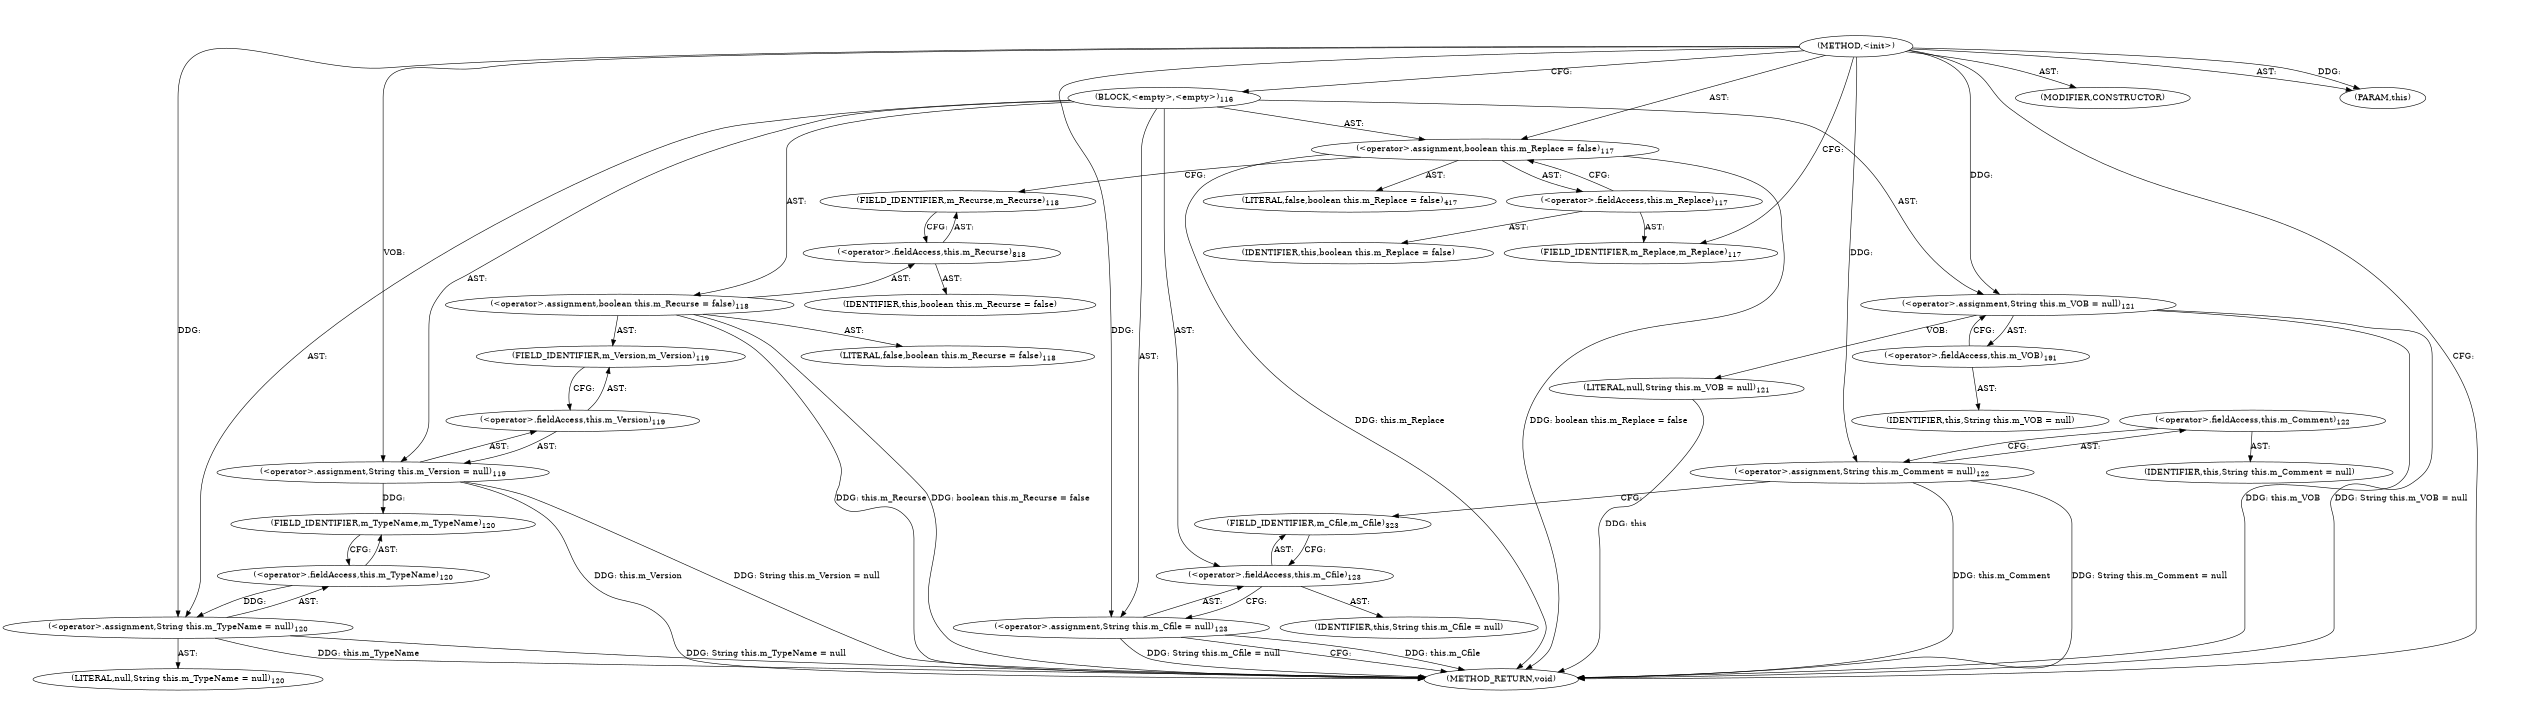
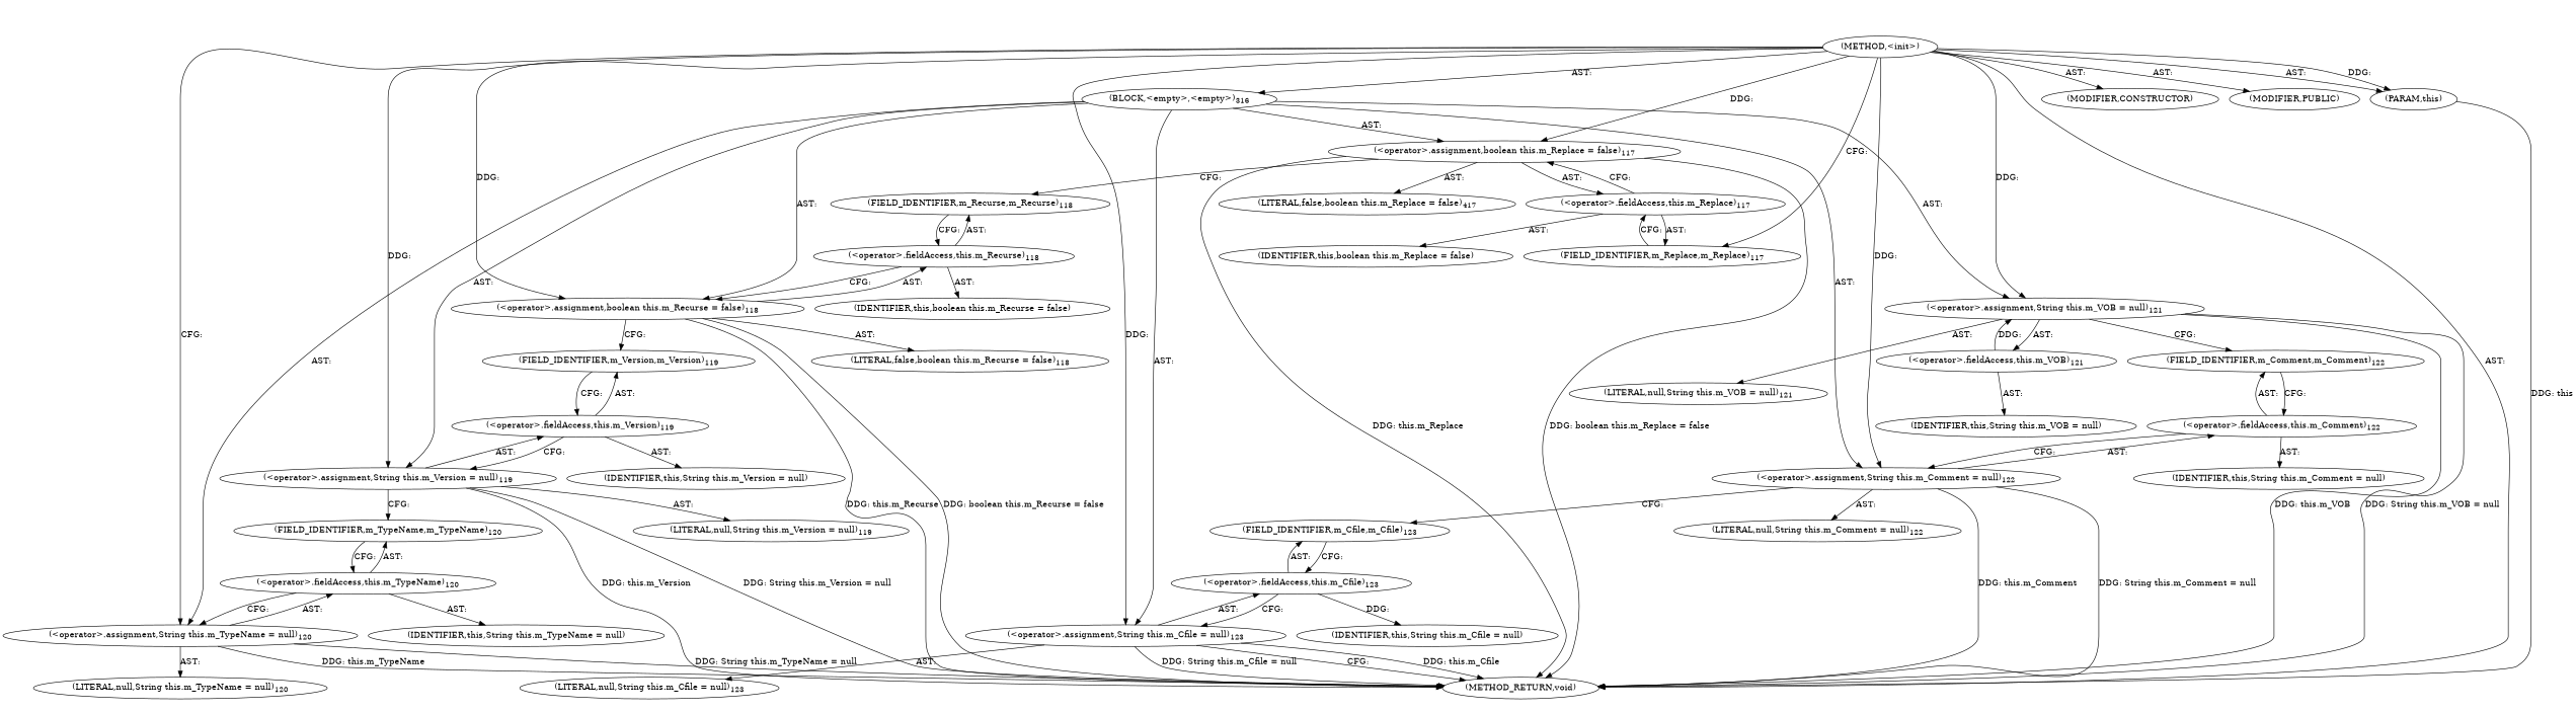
  digraph {
    fontname="DejaVu Serif"
    node [fontname="DejaVu Serif"]
    edge [fontname="DejaVu Serif"]
    n1 [label=<(METHOD,&lt;init&gt;)>]
    n2 [label=<(PARAM,this)>]
-   n3 [label=<(BLOCK,&lt;empty&gt;,&lt;empty&gt;)<SUB>116</SUB>>]
+   n3 [label=<(BLOCK,&lt;empty&gt;,&lt;empty&gt;)<SUB>316</SUB>>]
    n4 [label=<(&lt;operator&gt;.assignment,boolean this.m_Replace = false)<SUB>117</SUB>>]
    n5 [label=<(FIELD_IDENTIFIER,m_Replace,m_Replace)<SUB>117</SUB>>]
    n6 [label=<(&lt;operator&gt;.assignment,boolean this.m_Recurse = false)<SUB>118</SUB>>]
    n7 [label=<(&lt;operator&gt;.assignment,String this.m_Version = null)<SUB>119</SUB>>]
    n8 [label=<(&lt;operator&gt;.assignment,String this.m_TypeName = null)<SUB>120</SUB>>]
    n9 [label=<(&lt;operator&gt;.assignment,String this.m_VOB = null)<SUB>121</SUB>>]
    n10 [label=<(&lt;operator&gt;.assignment,String this.m_Comment = null)<SUB>122</SUB>>]
    n11 [label=<(&lt;operator&gt;.assignment,String this.m_Cfile = null)<SUB>123</SUB>>]
    n12 [label=<(MODIFIER,CONSTRUCTOR)>]
+   n13 [label=<(MODIFIER,PUBLIC)>]
    n14 [label=<(METHOD_RETURN,void)>]
    n15 [label=<(&lt;operator&gt;.fieldAccess,this.m_Replace)<SUB>117</SUB>>]
    n16 [label=<(LITERAL,false,boolean this.m_Replace = false)<SUB>417</SUB>>]
    n17 [label=<(FIELD_IDENTIFIER,m_Recurse,m_Recurse)<SUB>118</SUB>>]
-   n18 [label=<(&lt;operator&gt;.fieldAccess,this.m_Recurse)<SUB>818</SUB>>]
+   n18 [label=<(&lt;operator&gt;.fieldAccess,this.m_Recurse)<SUB>118</SUB>>]
    n19 [label=<(LITERAL,false,boolean this.m_Recurse = false)<SUB>118</SUB>>]
    n20 [label=<(FIELD_IDENTIFIER,m_Version,m_Version)<SUB>119</SUB>>]
    n21 [label=<(&lt;operator&gt;.fieldAccess,this.m_Version)<SUB>119</SUB>>]
+   n22 [label=<(LITERAL,null,String this.m_Version = null)<SUB>119</SUB>>]
    n23 [label=<(FIELD_IDENTIFIER,m_TypeName,m_TypeName)<SUB>120</SUB>>]
    n24 [label=<(&lt;operator&gt;.fieldAccess,this.m_TypeName)<SUB>120</SUB>>]
    n25 [label=<(LITERAL,null,String this.m_TypeName = null)<SUB>120</SUB>>]
-   n26 [label=<(&lt;operator&gt;.fieldAccess,this.m_VOB)<SUB>191</SUB>>]
+   n26 [label=<(&lt;operator&gt;.fieldAccess,this.m_VOB)<SUB>121</SUB>>]
    n27 [label=<(LITERAL,null,String this.m_VOB = null)<SUB>121</SUB>>]
+   n28 [label=<(FIELD_IDENTIFIER,m_Comment,m_Comment)<SUB>122</SUB>>]
    n29 [label=<(&lt;operator&gt;.fieldAccess,this.m_Comment)<SUB>122</SUB>>]
-   n31 [label=<(FIELD_IDENTIFIER,m_Cfile,m_Cfile)<SUB>323</SUB>>]
+   n30 [label=<(LITERAL,null,String this.m_Comment = null)<SUB>122</SUB>>]
+   n31 [label=<(FIELD_IDENTIFIER,m_Cfile,m_Cfile)<SUB>123</SUB>>]
    n32 [label=<(&lt;operator&gt;.fieldAccess,this.m_Cfile)<SUB>123</SUB>>]
+   n33 [label=<(LITERAL,null,String this.m_Cfile = null)<SUB>123</SUB>>]
    n34 [label=<(IDENTIFIER,this,boolean this.m_Replace = false)>]
    n35 [label=<(IDENTIFIER,this,boolean this.m_Recurse = false)>]
+   n36 [label=<(IDENTIFIER,this,String this.m_Version = null)>]
+   n37 [label=<(IDENTIFIER,this,String this.m_TypeName = null)>]
    n38 [label=<(IDENTIFIER,this,String this.m_VOB = null)>]
    n39 [label=<(IDENTIFIER,this,String this.m_Comment = null)>]
    n40 [label=<(IDENTIFIER,this,String this.m_Cfile = null)>]
    n1 -> n2 [label="AST: "]
    n1 -> n2 [label="DDG: "]
-   n1 -> n3 [label="CFG: "]
-   n1 -> n4 [label="AST: "]
+   n1 -> n3 [label="AST: "]
+   n1 -> n4 [label="DDG: "]
    n1 -> n5 [label="CFG: "]
-   n1 -> n7 [label="VOB: "]
-   n1 -> n8 [label="DDG: "]
+   n1 -> n6 [label="DDG: "]
+   n1 -> n7 [label="DDG: "]
+   n1 -> n8 [label="CFG: "]
    n1 -> n9 [label="DDG: "]
    n1 -> n10 [label="DDG: "]
    n1 -> n11 [label="DDG: "]
    n1 -> n12 [label="AST: "]
-   n1 -> n14 [label="CFG: "]
-   n27 -> n14 [label="DDG: this"]
+   n1 -> n13 [label="AST: "]
+   n1 -> n14 [label="AST: "]
+   n2 -> n14 [label="DDG: this"]
    n3 -> n4 [label="AST: "]
    n3 -> n6 [label="AST: "]
    n3 -> n7 [label="AST: "]
    n3 -> n8 [label="AST: "]
    n3 -> n9 [label="AST: "]
-   n3 -> n32 [label="AST: "]
+   n3 -> n10 [label="AST: "]
    n3 -> n11 [label="AST: "]
    n4 -> n14 [label="DDG: this.m_Replace"]
    n4 -> n14 [label="DDG: boolean this.m_Replace = false"]
    n4 -> n15 [label="AST: "]
    n4 -> n16 [label="AST: "]
    n4 -> n17 [label="CFG: "]
+   n5 -> n15 [label="CFG: "]
    n6 -> n14 [label="DDG: this.m_Recurse"]
    n6 -> n14 [label="DDG: boolean this.m_Recurse = false"]
    n6 -> n18 [label="AST: "]
    n6 -> n19 [label="AST: "]
-   n6 -> n20 [label="AST: "]
+   n6 -> n20 [label="CFG: "]
    n7 -> n14 [label="DDG: this.m_Version"]
    n7 -> n14 [label="DDG: String this.m_Version = null"]
    n7 -> n21 [label="AST: "]
-   n7 -> n23 [label="DDG: "]
+   n7 -> n22 [label="AST: "]
+   n7 -> n23 [label="CFG: "]
    n8 -> n14 [label="DDG: this.m_TypeName"]
    n8 -> n14 [label="DDG: String this.m_TypeName = null"]
    n8 -> n24 [label="AST: "]
    n8 -> n25 [label="AST: "]
    n9 -> n14 [label="DDG: this.m_VOB"]
    n9 -> n14 [label="DDG: String this.m_VOB = null"]
    n9 -> n26 [label="AST: "]
-   n9 -> n27 [label="VOB: "]
+   n9 -> n27 [label="AST: "]
+   n9 -> n28 [label="CFG: "]
    n10 -> n14 [label="DDG: this.m_Comment"]
    n10 -> n14 [label="DDG: String this.m_Comment = null"]
    n10 -> n29 [label="AST: "]
+   n10 -> n30 [label="AST: "]
    n10 -> n31 [label="CFG: "]
    n11 -> n14 [label="CFG: "]
    n11 -> n14 [label="DDG: this.m_Cfile"]
    n11 -> n14 [label="DDG: String this.m_Cfile = null"]
    n11 -> n32 [label="AST: "]
+   n11 -> n33 [label="AST: "]
    n15 -> n4 [label="CFG: "]
    n15 -> n5 [label="AST: "]
    n15 -> n34 [label="AST: "]
    n17 -> n18 [label="CFG: "]
+   n18 -> n6 [label="CFG: "]
    n18 -> n17 [label="AST: "]
    n18 -> n35 [label="AST: "]
    n20 -> n21 [label="CFG: "]
-   n21 -> n7 [label="AST: "]
+   n21 -> n7 [label="CFG: "]
    n21 -> n20 [label="AST: "]
+   n21 -> n36 [label="AST: "]
    n23 -> n24 [label="CFG: "]
-   n24 -> n8 [label="DDG: "]
+   n24 -> n8 [label="CFG: "]
    n24 -> n23 [label="AST: "]
-   n26 -> n9 [label="CFG: "]
+   n24 -> n37 [label="AST: "]
+   n26 -> n9 [label="DDG: "]
    n26 -> n38 [label="AST: "]
+   n28 -> n29 [label="CFG: "]
    n29 -> n10 [label="CFG: "]
+   n29 -> n28 [label="AST: "]
    n29 -> n39 [label="AST: "]
    n31 -> n32 [label="CFG: "]
    n32 -> n11 [label="CFG: "]
    n32 -> n31 [label="AST: "]
-   n32 -> n40 [label="AST: "]
+   n32 -> n40 [label="DDG: "]
  }
